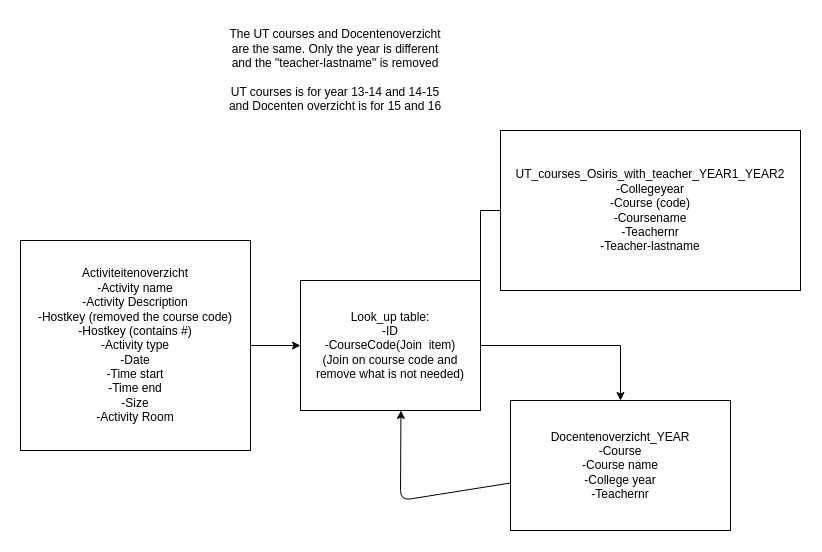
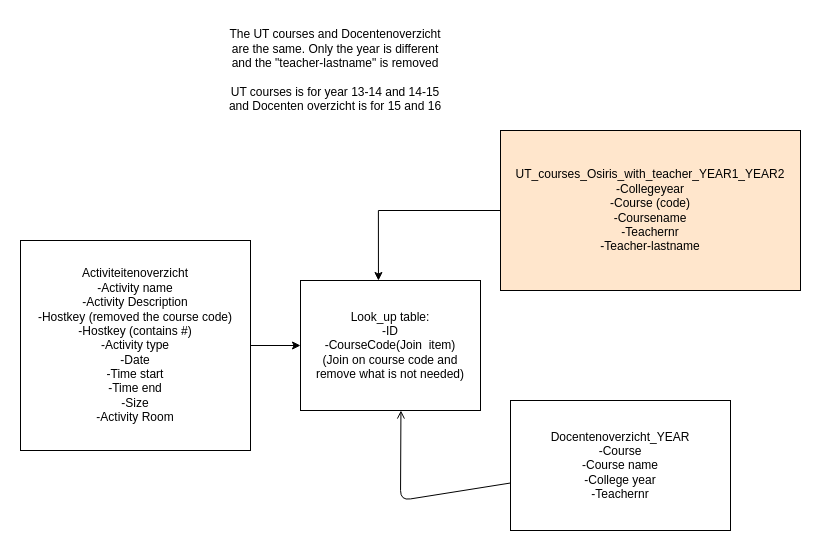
  <mxCell id="0" />
  <mxCell id="1" parent="0" />
  <mxCell id="2" style="edgeStyle=orthogonalEdgeStyle;rounded=0;orthogonalLoop=1;jettySize=auto;html=1;" parent="1" source="3" target="8" edge="1"><mxGeometry relative="1" as="geometry" /></mxCell>
  <mxCell id="3" value="&lt;div&gt;Activiteitenoverzicht&lt;/div&gt;&lt;div&gt;-Activity name&lt;/div&gt;&lt;div&gt;-Activity Description&lt;/div&gt;&lt;div&gt;-Hostkey (removed the course code)&lt;br&gt;&lt;/div&gt;&lt;div&gt;-Hostkey (contains #)&lt;br&gt;&lt;/div&gt;&lt;div&gt;-Activity type&lt;/div&gt;&lt;div&gt;-Date&lt;/div&gt;&lt;div&gt;-Time start&lt;/div&gt;&lt;div&gt;-Time end&lt;/div&gt;&lt;div&gt;-Size&lt;/div&gt;&lt;div&gt;-Activity Room&lt;br&gt;&lt;/div&gt;" style="rounded=0;whiteSpace=wrap;html=1;" parent="1" vertex="1"><mxGeometry x="20" y="240" width="230" height="210" as="geometry" /></mxCell>
- <mxCell id="4" style="edgeStyle=orthogonalEdgeStyle;rounded=0;orthogonalLoop=1;jettySize=auto;html=1;exitX=0;exitY=0.5;exitDx=0;exitDy=0;" parent="1" source="5" target="6" edge="1"><mxGeometry relative="1" as="geometry" /></mxCell>
- <mxCell id="5" value="&lt;div&gt;UT_courses_Osiris_with_teacher_YEAR1_YEAR2&lt;/div&gt;&lt;div&gt;-Collegeyear&lt;/div&gt;&lt;div&gt;-Course (code)&lt;/div&gt;&lt;div&gt;-Coursename&lt;/div&gt;&lt;div&gt;-Teachernr&lt;/div&gt;&lt;div&gt;-Teacher-lastname &lt;br&gt;&lt;/div&gt;" style="rounded=0;whiteSpace=wrap;html=1;" parent="1" vertex="1"><mxGeometry x="500" y="130" width="300" height="160" as="geometry" /></mxCell>
+ <mxCell id="4" style="edgeStyle=orthogonalEdgeStyle;rounded=0;orthogonalLoop=1;jettySize=auto;html=1;exitX=0;exitY=0.5;exitDx=0;exitDy=0;entryX=0.433;entryY=0;entryDx=0;entryDy=0;entryPerimeter=0;" parent="1" source="5" target="8" edge="1"><mxGeometry relative="1" as="geometry" /></mxCell>
+ <mxCell id="5" value="&lt;div&gt;UT_courses_Osiris_with_teacher_YEAR1_YEAR2&lt;/div&gt;&lt;div&gt;-Collegeyear&lt;/div&gt;&lt;div&gt;-Course (code)&lt;/div&gt;&lt;div&gt;-Coursename&lt;/div&gt;&lt;div&gt;-Teachernr&lt;/div&gt;&lt;div&gt;-Teacher-lastname &lt;br&gt;&lt;/div&gt;" style="rounded=0;whiteSpace=wrap;html=1;fillColor=#ffe6cc;" parent="1" vertex="1"><mxGeometry x="500" y="130" width="300" height="160" as="geometry" /></mxCell>
  <mxCell id="6" value="&lt;div&gt;Docentenoverzicht_YEAR&lt;/div&gt;&lt;div&gt;-Course&lt;/div&gt;&lt;div&gt;-Course name&lt;/div&gt;&lt;div&gt;-College year&lt;/div&gt;&lt;div&gt;-Teachernr&lt;br&gt;&lt;/div&gt;" style="rounded=0;whiteSpace=wrap;html=1;" parent="1" vertex="1"><mxGeometry x="510" y="400" width="220" height="130" as="geometry" /></mxCell>
  <mxCell id="7" value="&lt;div&gt;The UT courses and Docentenoverzicht are the same. Only the year is different and the &quot;teacher-lastname&quot; is removed&lt;/div&gt;&lt;div&gt;&lt;br&gt;&lt;/div&gt;&lt;div&gt;UT courses is for year 13-14 and 14-15 and Docenten overzicht is for 15 and 16&lt;br&gt;&lt;/div&gt;" style="text;html=1;strokeColor=none;fillColor=none;align=center;verticalAlign=middle;whiteSpace=wrap;rounded=0;" parent="1" vertex="1"><mxGeometry x="220" y="20" width="230" height="100" as="geometry" /></mxCell>
  <mxCell id="8" value="&lt;div&gt;Look_up table:&lt;/div&gt;&lt;div&gt;-ID&lt;/div&gt;&lt;div&gt;-CourseCode(Join&amp;nbsp; item)&lt;/div&gt;(Join on course code and remove what is not needed)" style="rounded=0;whiteSpace=wrap;html=1;" parent="1" vertex="1"><mxGeometry x="300" y="280" width="180" height="130" as="geometry" /></mxCell>
- <mxCell id="9" value="" style="endArrow=classic;html=1;entryX=0.558;entryY=1;entryDx=0;entryDy=0;entryPerimeter=0;" parent="1" source="6" target="8" edge="1"><mxGeometry width="50" height="50" relative="1" as="geometry"><mxPoint x="510" y="420" as="sourcePoint" /><mxPoint x="560" y="370" as="targetPoint" /><Array as="points"><mxPoint x="400" y="500" /></Array></mxGeometry></mxCell>
+ <mxCell id="9" value="" style="endArrow=open;html=1;entryX=0.558;entryY=1;entryDx=0;entryDy=0;entryPerimeter=0;" parent="1" source="6" target="8" edge="1"><mxGeometry width="50" height="50" relative="1" as="geometry"><mxPoint x="510" y="420" as="sourcePoint" /><mxPoint x="560" y="370" as="targetPoint" /><Array as="points"><mxPoint x="400" y="500" /></Array></mxGeometry></mxCell>
